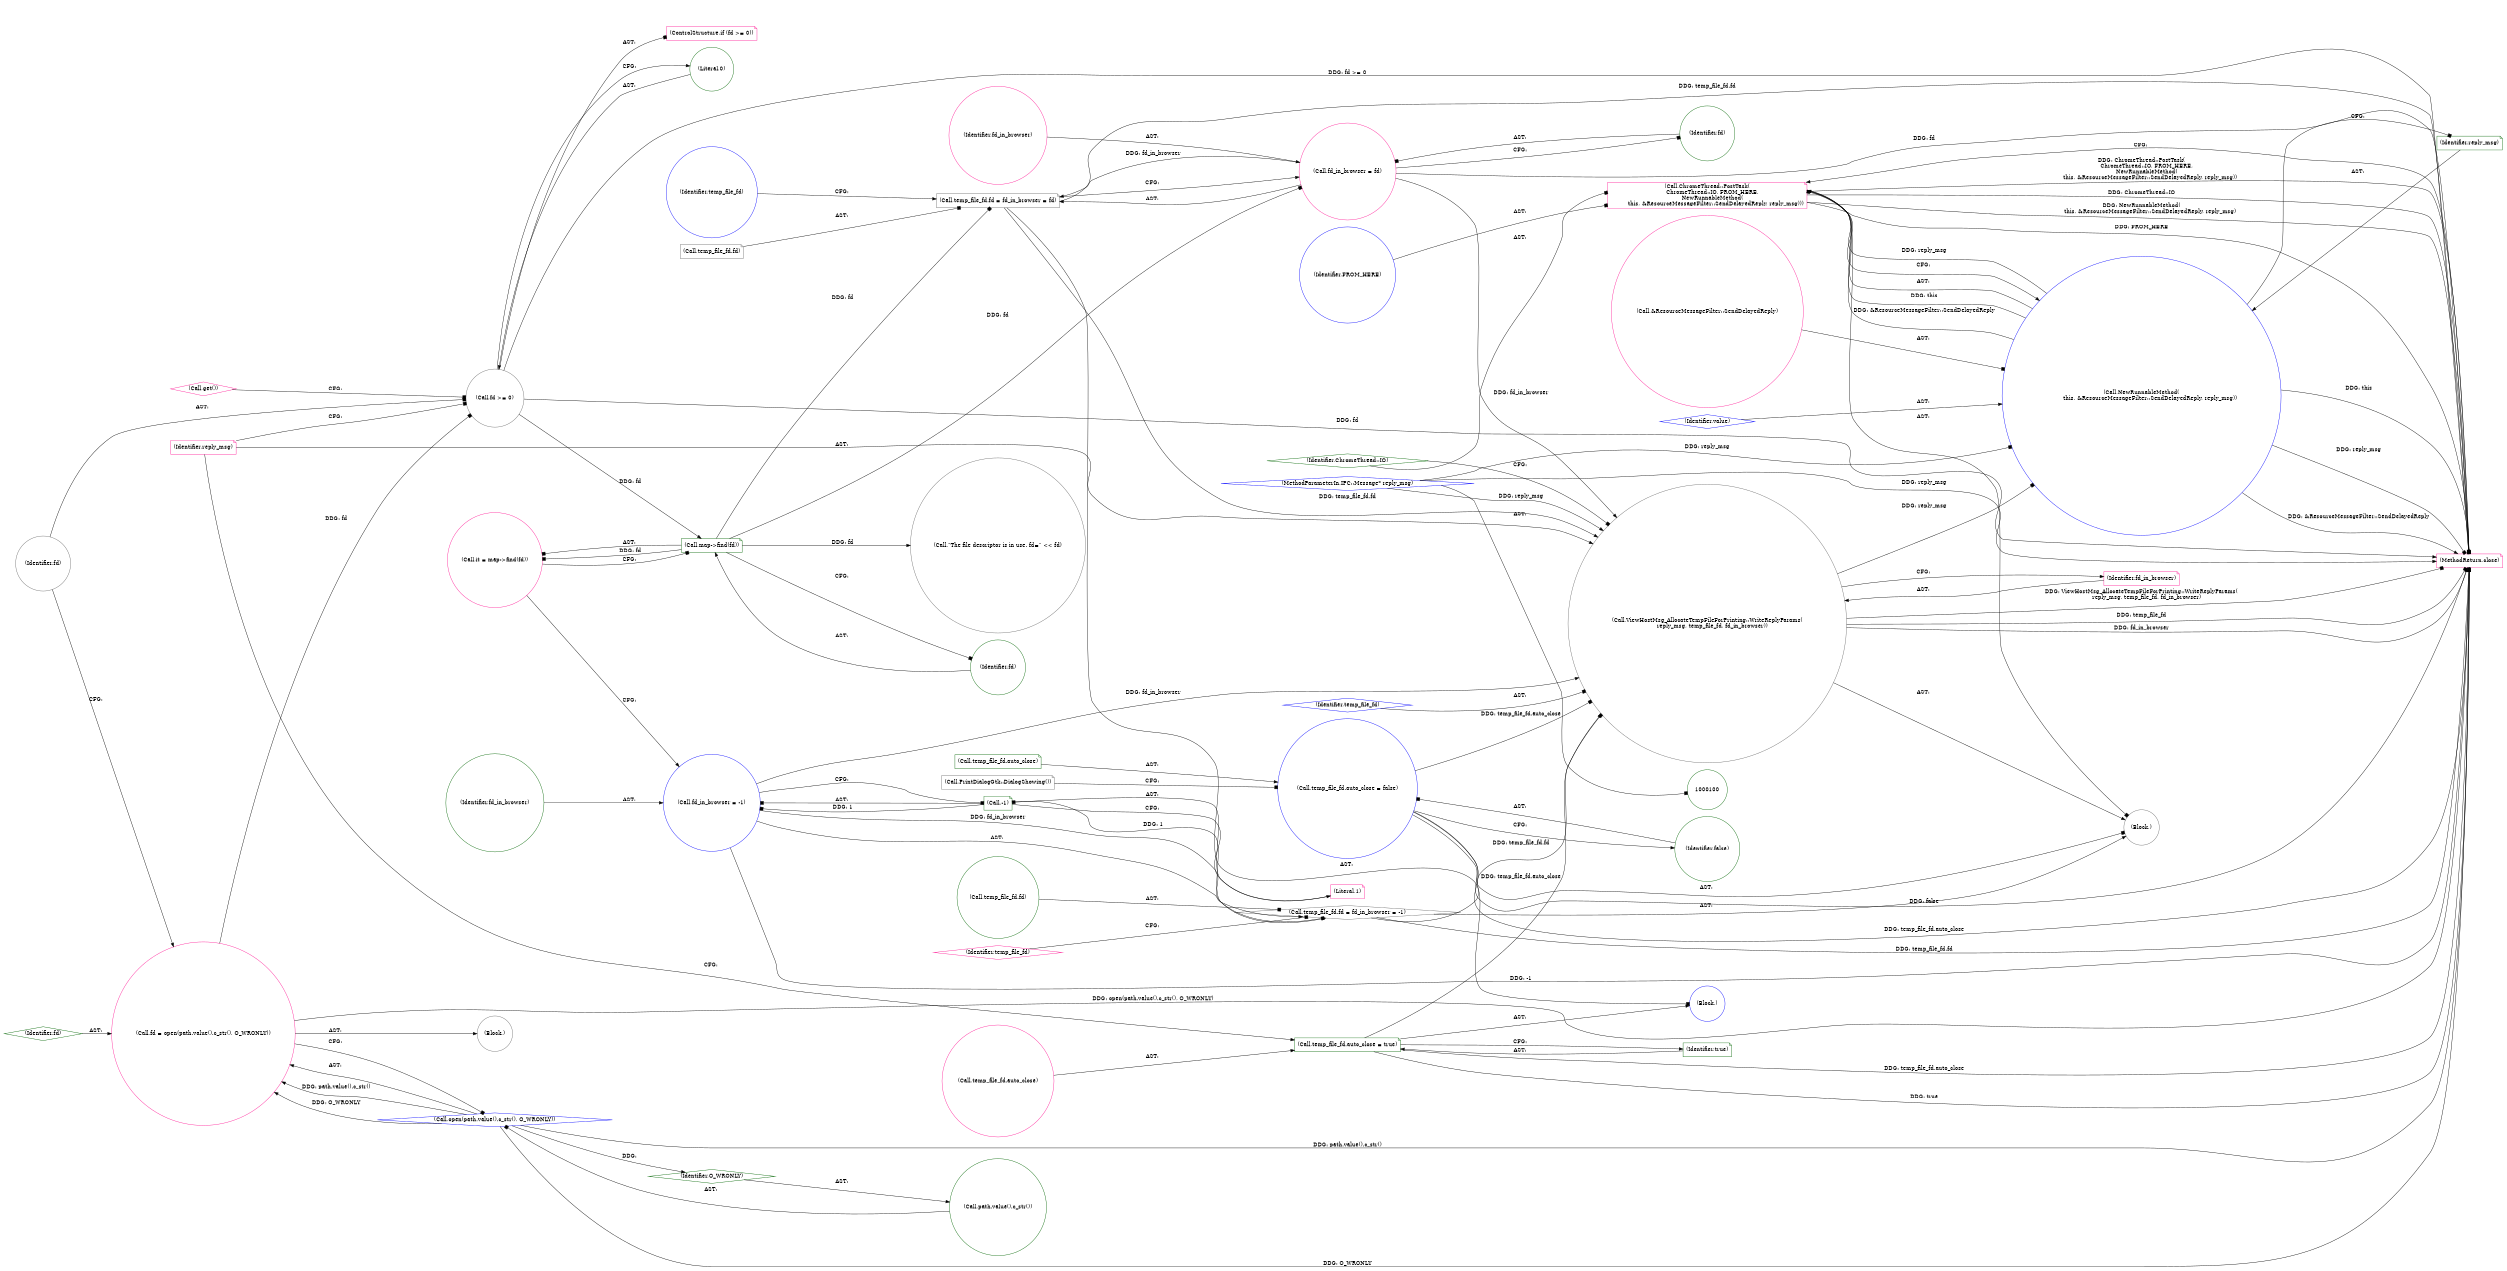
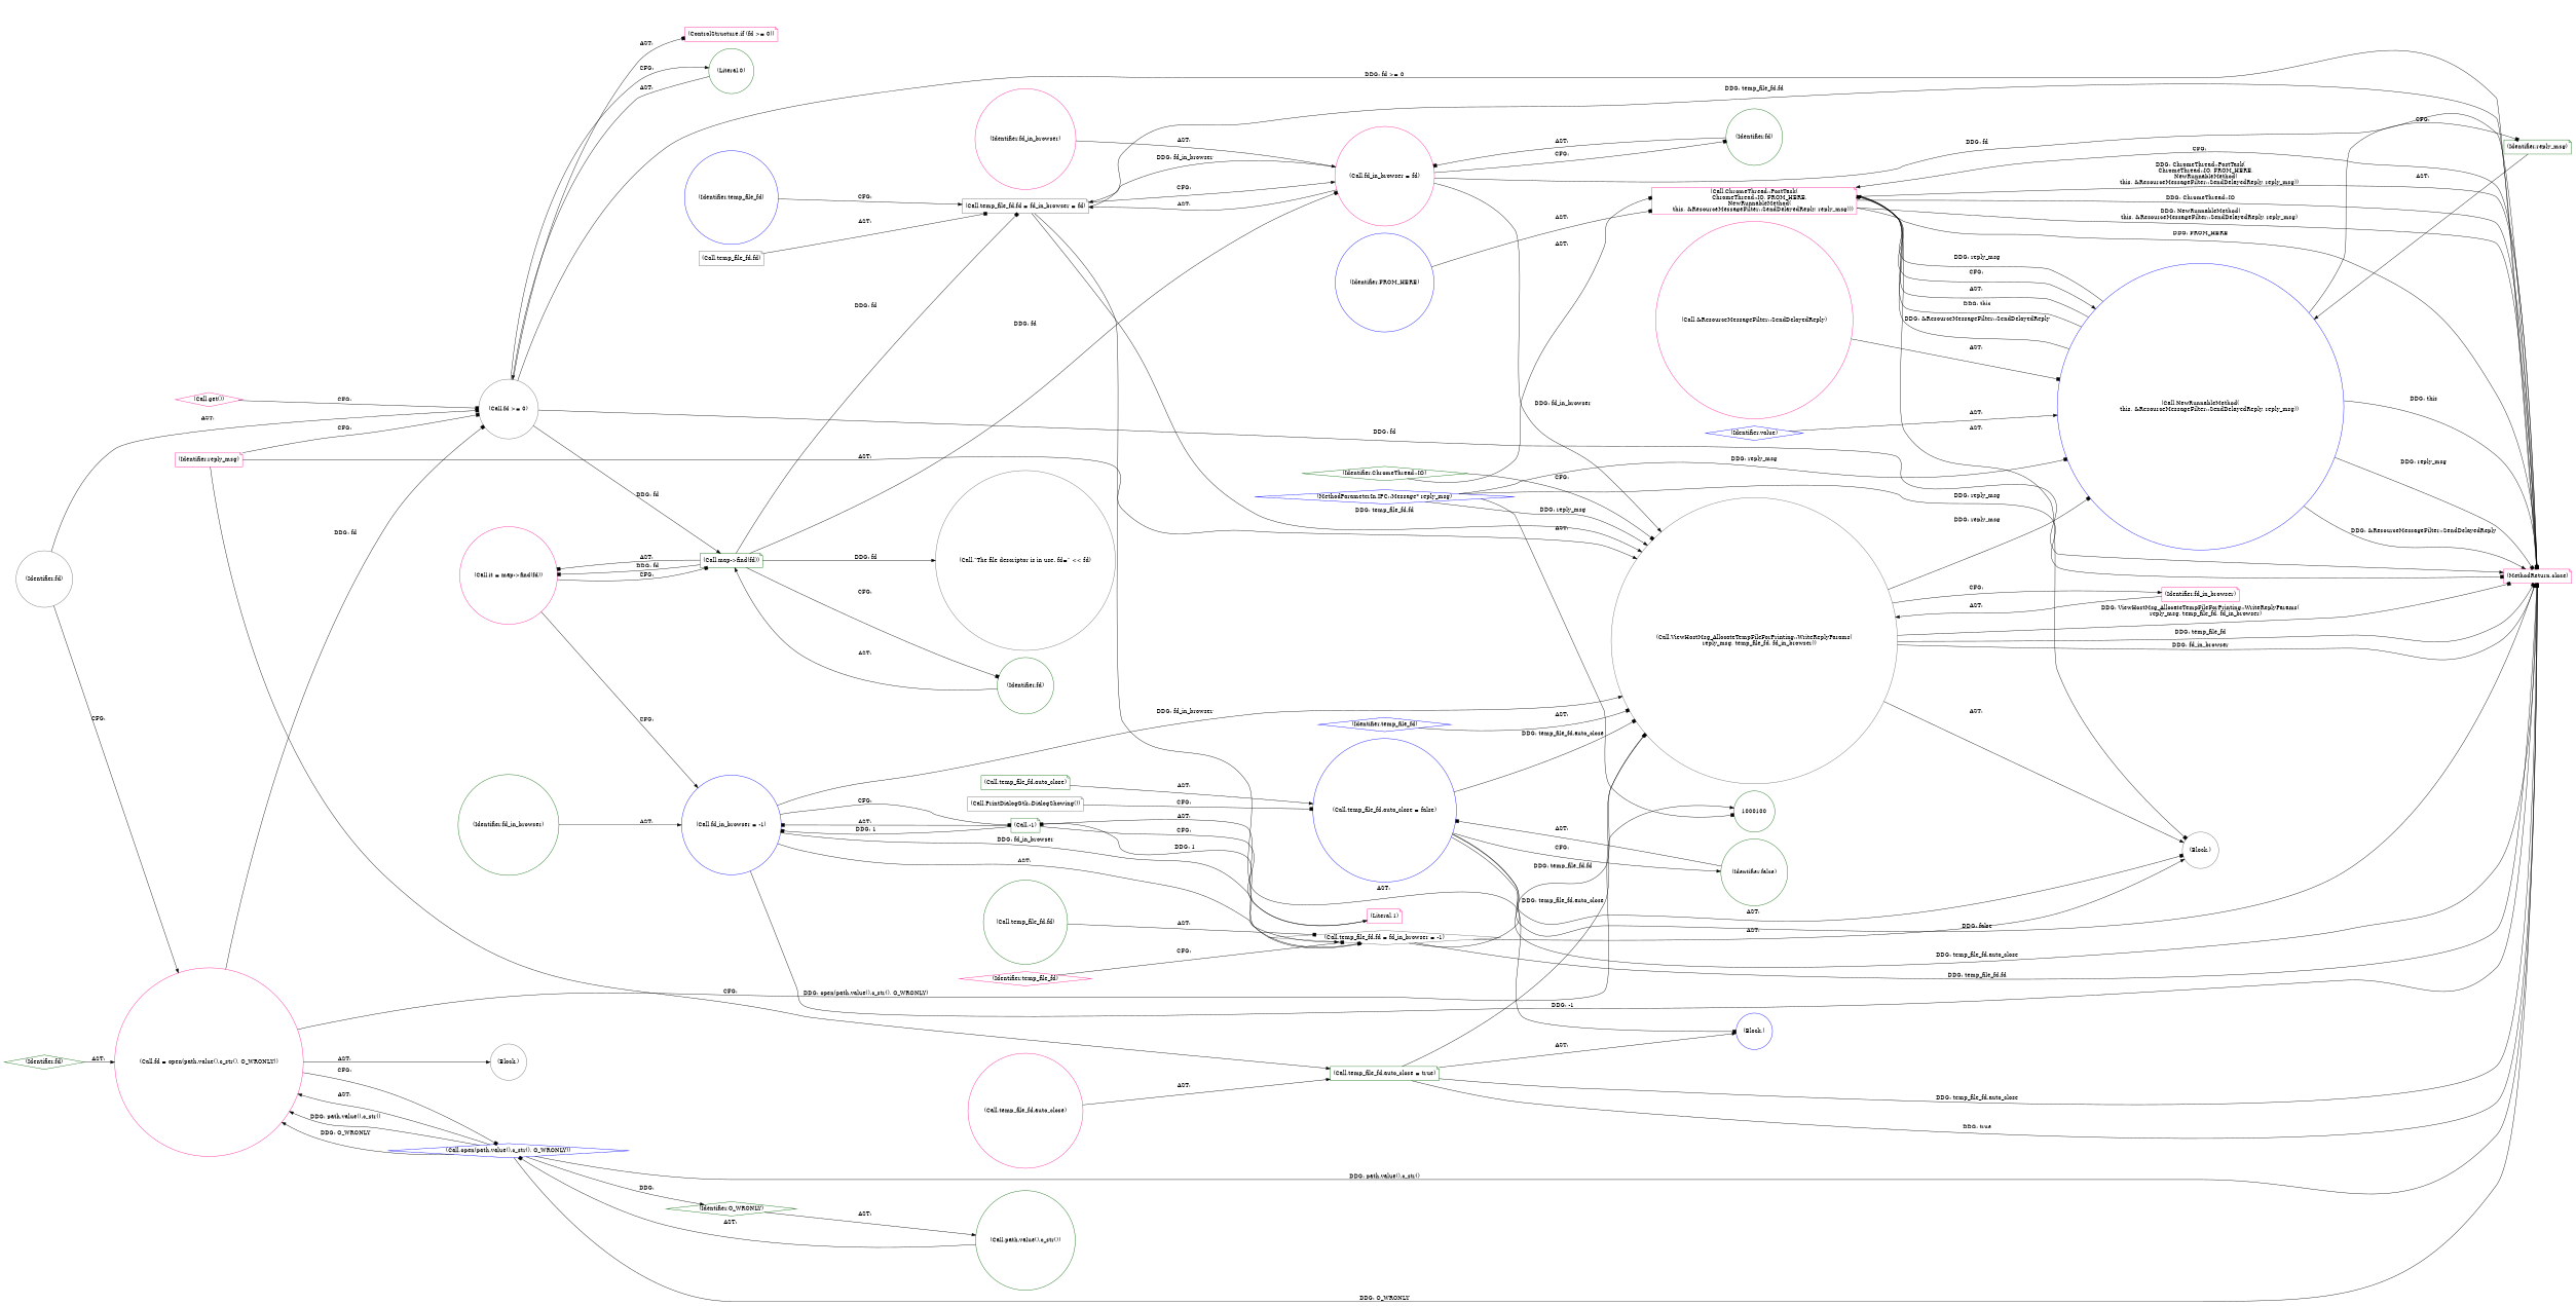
  digraph {
    rankdir=LR
    node [color=darkgreen shape=circle]
    edge [arrowhead=normal]
    n1 [color=deeppink label="(Call,ChromeThread::PostTask(\n      ChromeThread::IO, FROM_HERE,\n      NewRunnableMethod(\n          this, &ResourceMessageFilter::SendDelayedReply, reply_msg)))" shape=note]
    n2 [color=blue label="(Call,NewRunnableMethod(\n          this, &ResourceMessageFilter::SendDelayedReply, reply_msg))"]
    n3 [color=gray40 label="(Block,)"]
    n4 [color=deeppink label="(MethodReturn,close)" shape=note]
    n5 [label="(Identifier,reply_msg)" shape=note]
    n6 [color=gray40 label="(Call,ViewHostMsg_AllocateTempFileForPrinting::WriteReplyParams(\n      reply_msg, temp_file_fd, fd_in_browser))"]
    n7 [color=deeppink label="(Identifier,fd_in_browser)" shape=note]
    n8 [color=blue label="(MethodParameterIn,IPC::Message* reply_msg)" shape=diamond]
    1000100
    n10 [color=blue label="(Call,temp_file_fd.auto_close = false)"]
    n11 [label="(Identifier,false)"]
    n12 [color=gray40 label="(Call,temp_file_fd.fd = fd_in_browser = fd)" shape=note]
    n13 [color=deeppink label="(Call,fd_in_browser = fd)"]
    n14 [color=blue label="(Block,)"]
    n15 [label="(Identifier,fd)"]
    n16 [label="(Call,map->find(fd))" shape=note]
    n17 [color=gray40 label="(Call,\"The file descriptor is in use. fd=\" << fd)"]
    n18 [label="(Identifier,fd)"]
    n19 [color=deeppink label="(Call,it = map->find(fd))"]
    n20 [color=blue label="(Call,fd_in_browser = -1)"]
    n21 [color=gray40 label="(Call,fd >= 0)"]
    n22 [color=deeppink label="(ControlStructure,if (fd >= 0))" shape=note]
    n23 [label="(Literal,0)"]
    n24 [color=deeppink label="(Call,fd = open(path.value().c_str(), O_WRONLY))"]
    n25 [color=blue label="(Call,open(path.value().c_str(), O_WRONLY))" shape=diamond]
    n26 [color=gray40 label="(Block,)"]
    n27 [label="(Identifier,O_WRONLY)" shape=diamond]
    n28 [label="(Call,path.value().c_str())"]
    n29 [label="(Call,temp_file_fd.auto_close = true)" shape=note]
-   n30 [label="(Identifier,true)" shape=note]
    n31 [color=gray40 label="(Call,temp_file_fd.fd = fd_in_browser = -1)" shape=diamond]
    n32 [label="(Call,-1)" shape=note]
    n33 [color=deeppink label="(Literal,1)" shape=note]
    n34 [color=deeppink label="(Call,get())" shape=diamond]
    n35 [label="(Identifier,fd_in_browser)"]
    n36 [color=deeppink label="(Identifier,fd_in_browser)"]
    n37 [color=gray40 label="(Identifier,fd)"]
    n38 [color=blue label="(Identifier,temp_file_fd)" shape=diamond]
    n39 [label="(Identifier,fd)" shape=diamond]
    n40 [color=gray40 label="(Call,PrintDialogGtk::DialogShowing())" shape=note]
    n41 [color=blue label="(Identifier,temp_file_fd)"]
    n42 [color=blue label="(Identifier,FROM_HERE)"]
    n43 [label="(Call,temp_file_fd.auto_close)" shape=note]
    n44 [color=deeppink label="(Call,&ResourceMessageFilter::SendDelayedReply)"]
    n45 [color=blue label="(Identifier,value)" shape=diamond]
    n46 [color=deeppink label="(Call,temp_file_fd.auto_close)"]
    n47 [color=gray40 label="(Call,temp_file_fd.fd)" shape=note]
    n48 [label="(Identifier,ChromeThread::IO)" shape=diamond]
    n49 [color=deeppink label="(Identifier,reply_msg)" shape=note]
    n50 [label="(Call,temp_file_fd.fd)"]
    n51 [color=deeppink label="(Identifier,temp_file_fd)" shape=diamond]
    n1 -> n2 [label="CFG: "]
    n1 -> n3 [arrowhead=box label="AST: "]
    n1 -> n4 [arrowhead=box label="DDG: ChromeThread::PostTask(\n      ChromeThread::IO, FROM_HERE,\n      NewRunnableMethod(\n          this, &ResourceMessageFilter::SendDelayedReply, reply_msg))"]
    n1 -> n4 [label="DDG: ChromeThread::IO"]
    n1 -> n4 [label="DDG: NewRunnableMethod(\n          this, &ResourceMessageFilter::SendDelayedReply, reply_msg)"]
    n1 -> n4 [arrowhead=box label="DDG: FROM_HERE"]
    n2 -> n1 [label="AST: "]
    n2 -> n1 [label="DDG: this"]
    n2 -> n1 [label="DDG: &ResourceMessageFilter::SendDelayedReply"]
    n2 -> n1 [arrowhead=box label="DDG: reply_msg"]
    n2 -> n4 [arrowhead=box label="DDG: this"]
    n2 -> n4 [arrowhead=box label="DDG: reply_msg"]
    n2 -> n4 [label="DDG: &ResourceMessageFilter::SendDelayedReply"]
    n2 -> n5 [arrowhead=box label="CFG: "]
    n4 -> n1 [label="CFG: "]
    n5 -> n2 [label="AST: "]
    n6 -> n2 [arrowhead=box label="DDG: reply_msg"]
    n6 -> n3 [label="AST: "]
    n6 -> n4 [arrowhead=box label="DDG: temp_file_fd"]
    n6 -> n4 [label="DDG: fd_in_browser"]
    n6 -> n4 [arrowhead=box label="DDG: ViewHostMsg_AllocateTempFileForPrinting::WriteReplyParams(\n      reply_msg, temp_file_fd, fd_in_browser)"]
    n6 -> n7 [label="CFG: "]
    n7 -> n6 [label="AST: "]
    n8 -> n2 [arrowhead=box label="DDG: reply_msg"]
-   n8 -> n4 [label="DDG: reply_msg"]
+   n8 -> n4 [arrowhead=box label="DDG: reply_msg"]
    n8 -> n6 [label="DDG: reply_msg"]
    n8 -> 1000100 [arrowhead=box label="AST: "]
    n10 -> n3 [arrowhead=box label="AST: "]
    n10 -> n4 [label="DDG: false"]
    n10 -> n4 [arrowhead=box label="DDG: temp_file_fd.auto_close"]
    n10 -> n6 [arrowhead=box label="DDG: temp_file_fd.auto_close"]
    n10 -> n11 [label="CFG: "]
    n11 -> n10 [arrowhead=box label="AST: "]
    n12 -> n4 [arrowhead=box label="DDG: temp_file_fd.fd"]
    n12 -> n6 [label="DDG: temp_file_fd.fd"]
    n12 -> n13 [label="CFG: "]
    n12 -> n14 [arrowhead=box label="AST: "]
    n13 -> n4 [arrowhead=box label="DDG: fd"]
    n13 -> n6 [label="DDG: fd_in_browser"]
    n13 -> n12 [label="AST: "]
    n13 -> n12 [label="DDG: fd_in_browser"]
    n13 -> n15 [arrowhead=box label="CFG: "]
    n15 -> n13 [arrowhead=box label="AST: "]
    n16 -> n12 [arrowhead=box label="DDG: fd"]
    n16 -> n13 [arrowhead=box label="DDG: fd"]
    n16 -> n17 [label="DDG: fd"]
    n16 -> n18 [arrowhead=box label="CFG: "]
    n16 -> n19 [arrowhead=box label="AST: "]
    n16 -> n19 [arrowhead=box label="DDG: fd"]
    n18 -> n16 [label="AST: "]
    n19 -> n16 [arrowhead=box label="CFG: "]
    n19 -> n20 [label="CFG: "]
    n20 -> n4 [label="DDG: -1"]
    n20 -> n6 [label="DDG: fd_in_browser"]
    n20 -> n31 [label="AST: "]
    n20 -> n31 [arrowhead=box label="DDG: fd_in_browser"]
    n20 -> n32 [arrowhead=box label="CFG: "]
    n21 -> n4 [label="DDG: fd >= 0"]
    n21 -> n4 [label="DDG: fd"]
    n21 -> n16 [label="DDG: fd"]
    n21 -> n22 [arrowhead=box label="AST: "]
    n21 -> n23 [label="CFG: "]
    n23 -> n21 [label="AST: "]
-   n24 -> n4 [label="DDG: open(path.value().c_str(), O_WRONLY)"]
+   n24 -> 1000100 [label="DDG: open(path.value().c_str(), O_WRONLY)"]
    n24 -> n21 [arrowhead=box label="DDG: fd"]
    n24 -> n25 [arrowhead=box label="CFG: "]
    n24 -> n26 [label="AST: "]
    n25 -> n4 [label="DDG: O_WRONLY"]
    n25 -> n4 [arrowhead=box label="DDG: path.value().c_str()"]
    n25 -> n24 [label="AST: "]
    n25 -> n24 [label="DDG: path.value().c_str()"]
    n25 -> n24 [label="DDG: O_WRONLY"]
    n25 -> n27 [label="DDG: "]
    n27 -> n28 [label="AST: "]
    n28 -> n25 [arrowhead=box label="AST: "]
    n29 -> n4 [label="DDG: true"]
    n29 -> n4 [label="DDG: temp_file_fd.auto_close"]
    n29 -> n6 [label="DDG: temp_file_fd.auto_close"]
    n29 -> n14 [label="AST: "]
-   n29 -> n30 [label="CFG: "]
-   n30 -> n29 [label="AST: "]
    n31 -> n3 [label="AST: "]
    n31 -> n4 [label="DDG: temp_file_fd.fd"]
    n31 -> n6 [arrowhead=box label="DDG: temp_file_fd.fd"]
    n32 -> n20 [arrowhead=box label="AST: "]
    n32 -> n20 [arrowhead=box label="DDG: 1"]
    n32 -> n31 [label="DDG: 1"]
    n32 -> n33 [label="CFG: "]
    n33 -> n32 [arrowhead=box label="AST: "]
    n34 -> n21 [arrowhead=box label="CFG: "]
    n35 -> n20 [label="AST: "]
    n36 -> n13 [label="AST: "]
    n37 -> n21 [arrowhead=box label="AST: "]
    n37 -> n24 [label="CFG: "]
    n38 -> n6 [arrowhead=box label="AST: "]
    n39 -> n24 [label="AST: "]
    n40 -> n10 [arrowhead=box label="CFG: "]
    n41 -> n12 [label="CFG: "]
    n42 -> n1 [arrowhead=box label="AST: "]
    n43 -> n10 [label="AST: "]
    n44 -> n2 [arrowhead=box label="AST: "]
    n45 -> n2 [label="AST: "]
    n46 -> n29 [label="AST: "]
    n47 -> n12 [arrowhead=box label="AST: "]
    n48 -> n1 [arrowhead=box label="AST: "]
    n48 -> n6 [arrowhead=box label="CFG: "]
    n49 -> n6 [label="AST: "]
    n49 -> n21 [arrowhead=box label="CFG: "]
    n49 -> n29 [label="CFG: "]
    n50 -> n31 [arrowhead=box label="AST: "]
    n51 -> n31 [arrowhead=box label="CFG: "]
  }
